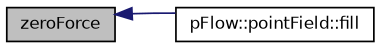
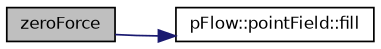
  digraph {
    rankdir=LR
    node [color=black fontname=Helvetica fontsize=10 shape=record style=filled]
    n1 [fillcolor=grey75 fontcolor=black height=0.2 label=zeroForce width=0.4]
    n2 [fillcolor=white height=0.2 label="pFlow::pointField::fill" width=0.4]
-   n2 -> n1 [color=midnightblue fontname=Helvetica fontsize=10 labelfontname=Helvetica labelfontsize=10 style=solid]
+   n1 -> n2 [color=midnightblue fontname=Helvetica fontsize=10 labelfontname=Helvetica labelfontsize=10 style=solid]
  }
